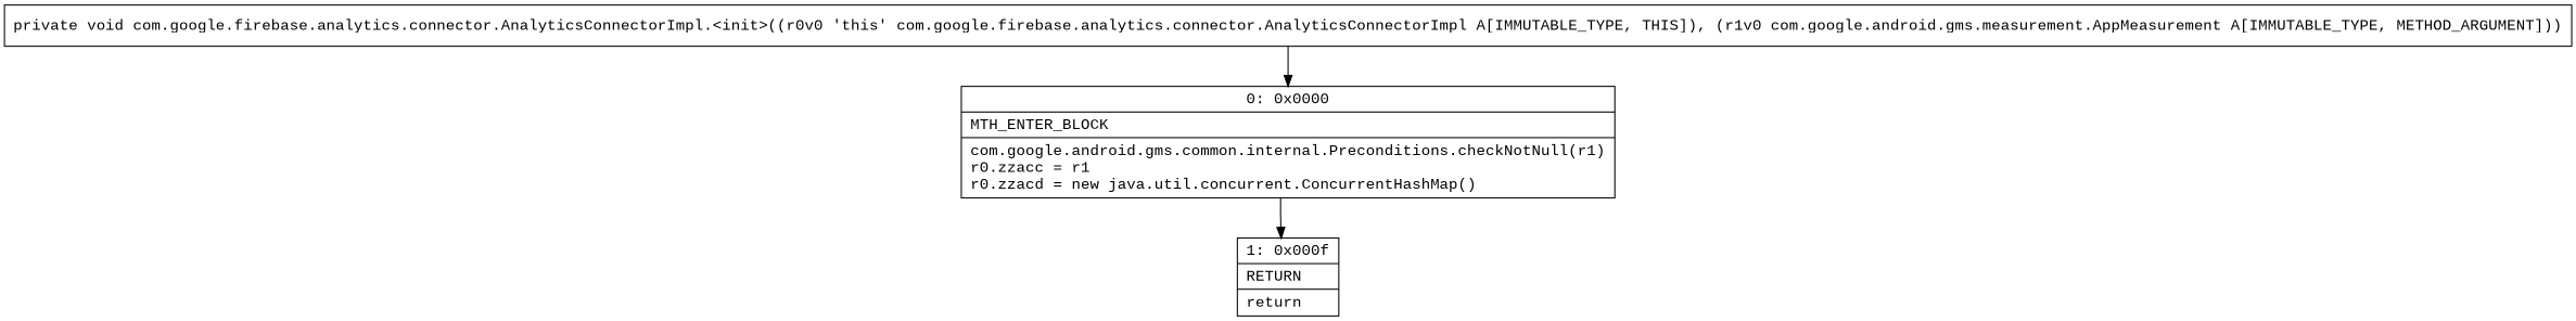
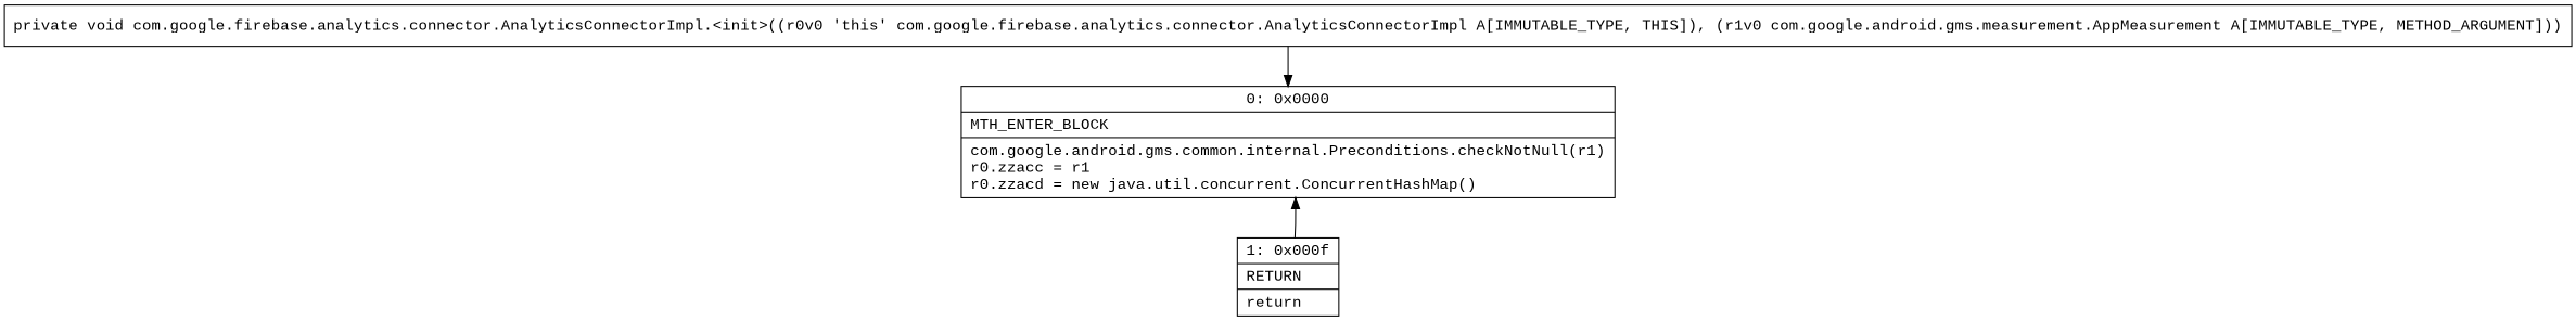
  digraph {
    fontname="Liberation Mono"
    node [shape=record fontname="Liberation Mono"]
    edge [fontname="Liberation Mono"]
    n1 [label="{0\:\ 0x0000|MTH_ENTER_BLOCK\l|com.google.android.gms.common.internal.Preconditions.checkNotNull(r1)\lr0.zzacc = r1\lr0.zzacd = new java.util.concurrent.ConcurrentHashMap()\l}"]
    n2 [label="{1\:\ 0x000f|RETURN\l|return\l}"]
    n3 [label="{private void com.google.firebase.analytics.connector.AnalyticsConnectorImpl.\<init\>((r0v0 'this' com.google.firebase.analytics.connector.AnalyticsConnectorImpl A[IMMUTABLE_TYPE, THIS]), (r1v0 com.google.android.gms.measurement.AppMeasurement A[IMMUTABLE_TYPE, METHOD_ARGUMENT])) }"]
-   n1 -> n2
+   n2 -> n1
    n3 -> n1
  }
